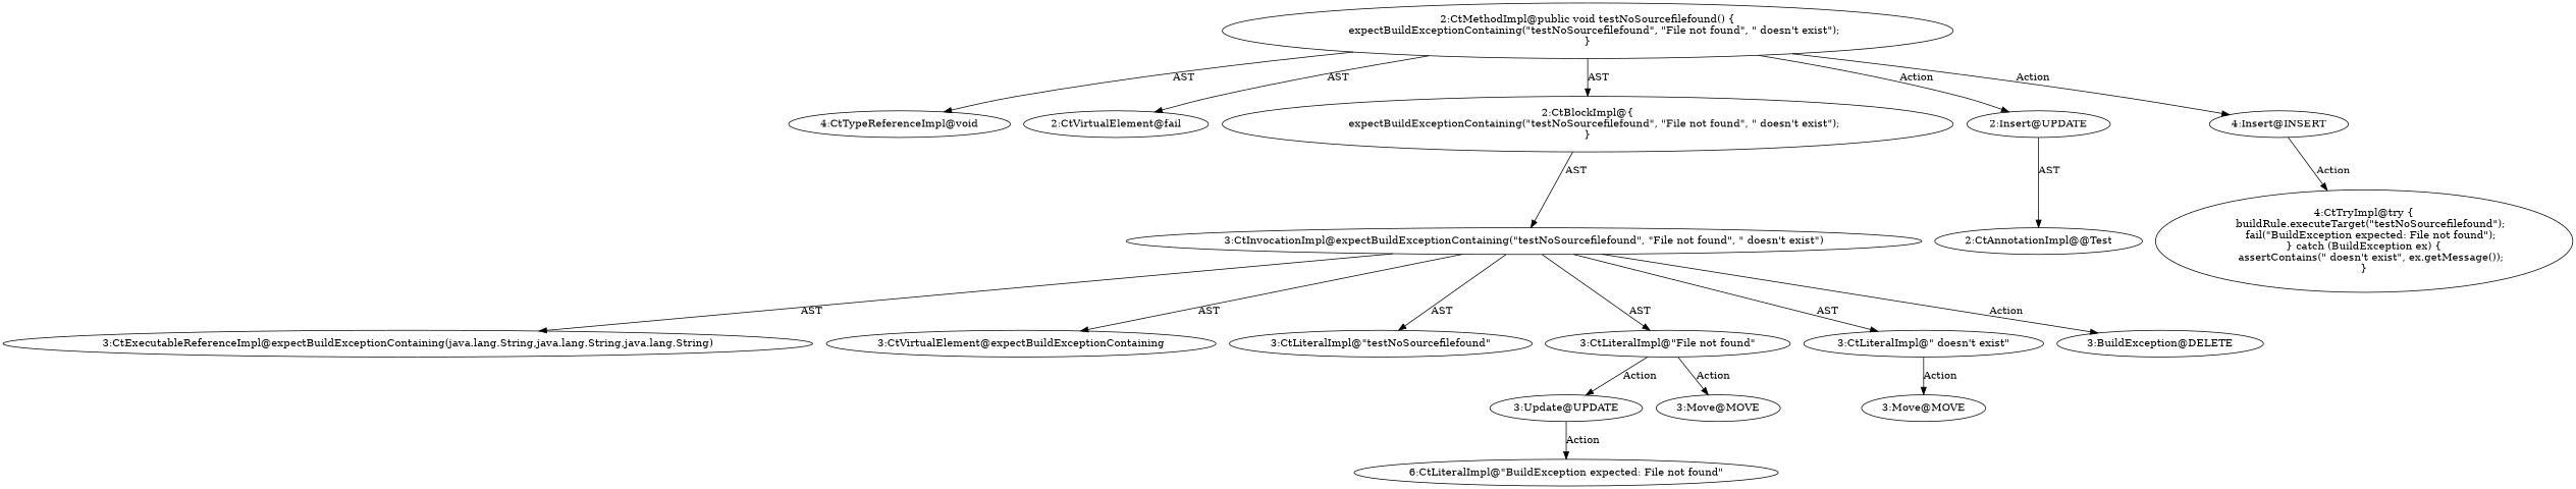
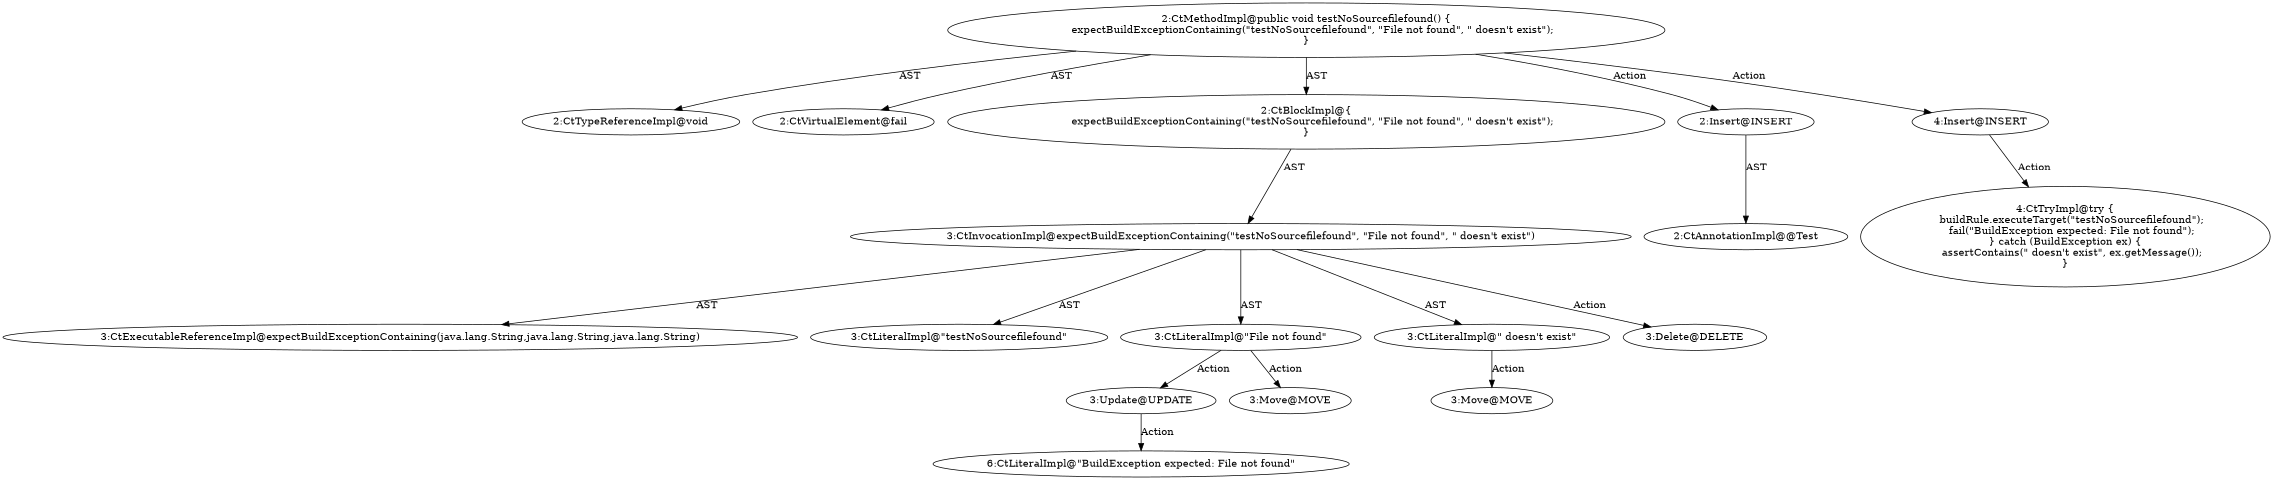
  digraph {
    node [shape=ellipse]
-   n1 [label="4:CtTypeReferenceImpl@void"]
+   n1 [label="2:CtTypeReferenceImpl@void"]
    n2 [label="2:CtVirtualElement@fail"]
    n3 [label="3:CtExecutableReferenceImpl@expectBuildExceptionContaining(java.lang.String,java.lang.String,java.lang.String)"]
-   n4 [label="3:CtVirtualElement@expectBuildExceptionContaining"]
    n5 [label="3:CtLiteralImpl@\"testNoSourcefilefound\""]
    n6 [label="3:CtLiteralImpl@\"File not found\""]
    n7 [label="3:Update@UPDATE"]
    n8 [label="3:Move@MOVE"]
    n9 [label="6:CtLiteralImpl@\"BuildException expected: File not found\""]
    n10 [label="3:CtLiteralImpl@\" doesn't exist\""]
    n11 [label="3:Move@MOVE"]
    n12 [label="3:CtInvocationImpl@expectBuildExceptionContaining(\"testNoSourcefilefound\", \"File not found\", \" doesn't exist\")"]
-   n13 [label="3:BuildException@DELETE"]
+   n13 [label="3:Delete@DELETE"]
    n14 [label="2:CtBlockImpl@\{\n    expectBuildExceptionContaining(\"testNoSourcefilefound\", \"File not found\", \" doesn't exist\");\n\}"]
    n15 [label="2:CtMethodImpl@public void testNoSourcefilefound() \{\n    expectBuildExceptionContaining(\"testNoSourcefilefound\", \"File not found\", \" doesn't exist\");\n\}"]
-   n16 [label="2:Insert@UPDATE"]
+   n16 [label="2:Insert@INSERT"]
    n17 [label="4:Insert@INSERT"]
    n18 [label="2:CtAnnotationImpl@@Test"]
    n19 [label="4:CtTryImpl@try \{\n    buildRule.executeTarget(\"testNoSourcefilefound\");\n    fail(\"BuildException expected: File not found\");\n\} catch (BuildException ex) \{\n    assertContains(\" doesn't exist\", ex.getMessage());\n\}"]
    n6 -> n7 [label=Action]
    n6 -> n8 [label=Action]
    n7 -> n9 [label=Action]
    n10 -> n11 [label=Action]
    n12 -> n3 [label=AST]
-   n12 -> n4 [label=AST]
    n12 -> n5 [label=AST]
    n12 -> n6 [label=AST]
    n12 -> n10 [label=AST]
    n12 -> n13 [label=Action]
    n14 -> n12 [label=AST]
    n15 -> n1 [label=AST]
    n15 -> n2 [label=AST]
    n15 -> n14 [label=AST]
    n15 -> n16 [label=Action]
    n15 -> n17 [label=Action]
    n16 -> n18 [label=AST]
    n17 -> n19 [label=Action]
  }
